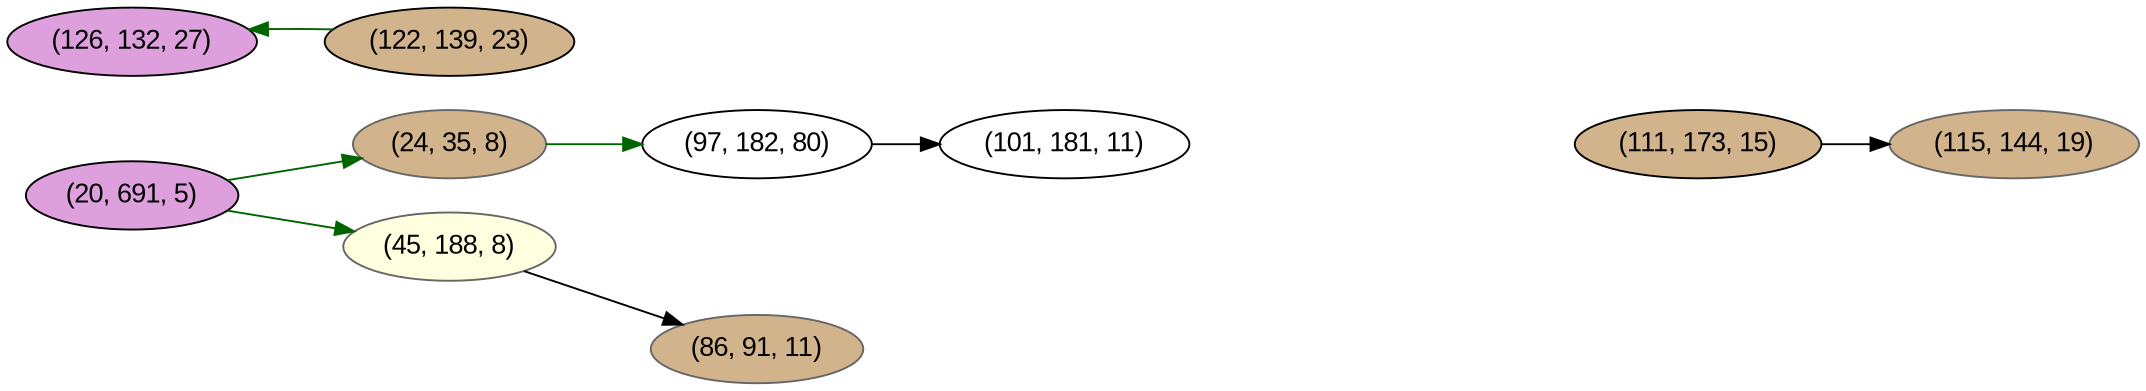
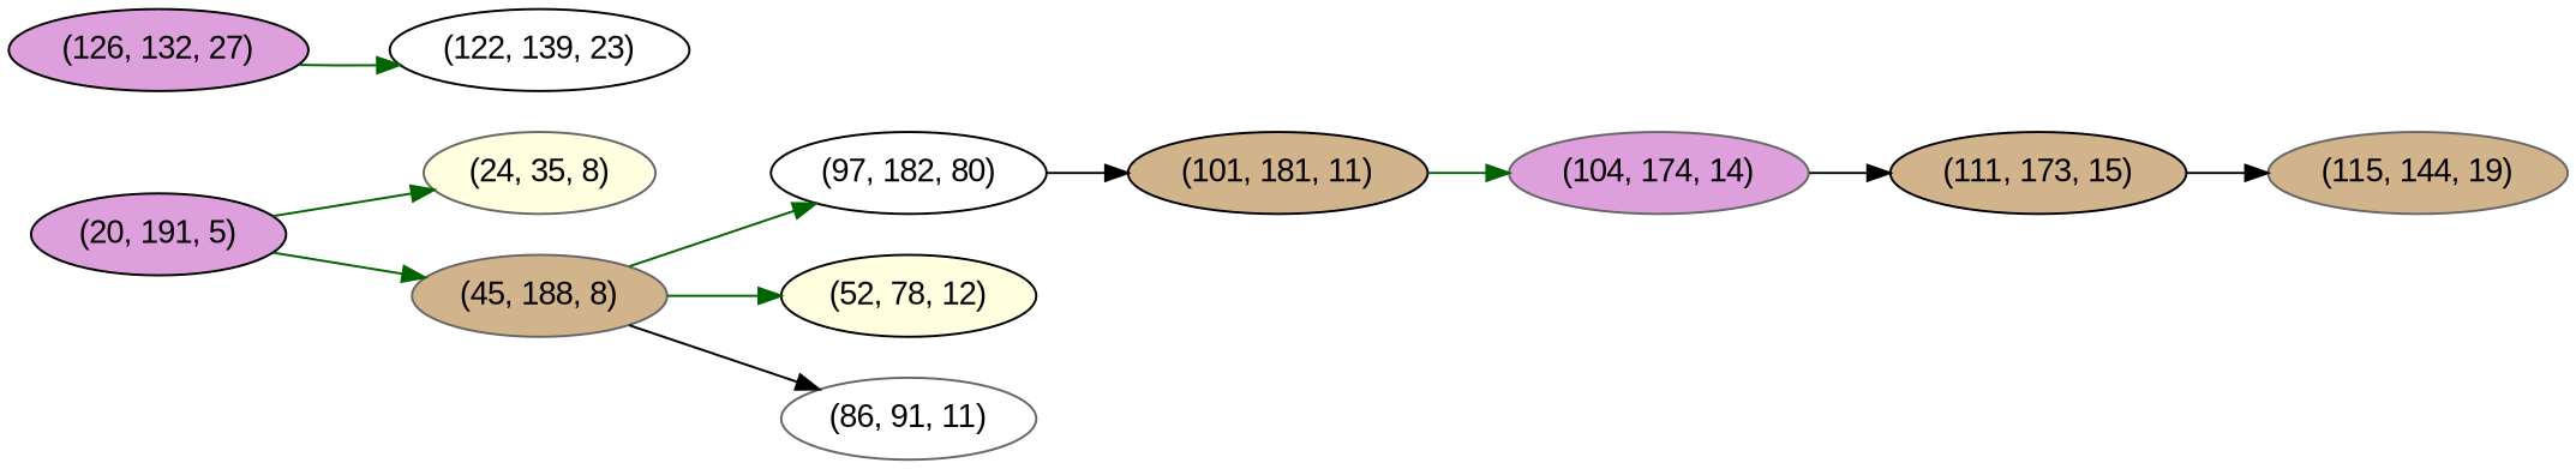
  digraph {
    fontname="Liberation Sans"
    rankdir=LR
    node [color=black fillcolor=tan fontname="Liberation Sans" style=filled]
    edge [color=darkgreen fontname="Liberation Sans"]
-   "(20, 191, 5)" [fillcolor=plum label="(20, 691, 5)"]
-   "(24, 35, 8)" [color=gray40]
-   "(45, 188, 8)" [color=gray40 fillcolor=lightyellow]
-   "(86, 91, 11)" [color=gray40]
+   "(20, 191, 5)" [fillcolor=plum]
+   "(24, 35, 8)" [color=gray40 fillcolor=lightyellow]
+   "(45, 188, 8)" [color=gray40]
+   "(52, 78, 12)" [fillcolor=lightyellow]
+   "(86, 91, 11)" [color=gray40 fillcolor=white]
    n6 [fillcolor=white label="(97, 182, 80)"]
-   "(101, 181, 11)" [fillcolor=white]
+   "(101, 181, 11)"
+   "(104, 174, 14)" [color=gray40 fillcolor=plum]
    "(111, 173, 15)"
    "(115, 144, 19)" [color=gray40]
    "(126, 132, 27)" [fillcolor=plum]
-   "(122, 139, 23)"
+   "(122, 139, 23)" [fillcolor=white]
    "(20, 191, 5)" -> "(24, 35, 8)"
    "(20, 191, 5)" -> "(45, 188, 8)"
+   "(45, 188, 8)" -> "(52, 78, 12)"
    "(45, 188, 8)" -> "(86, 91, 11)" [color=black]
-   "(24, 35, 8)" -> n6
+   "(45, 188, 8)" -> n6
    n6 -> "(101, 181, 11)" [color=black]
+   "(101, 181, 11)" -> "(104, 174, 14)"
+   "(104, 174, 14)" -> "(111, 173, 15)" [color=black]
    "(111, 173, 15)" -> "(115, 144, 19)" [color=black]
-   "(122, 139, 23)" -> "(126, 132, 27)"
+   "(126, 132, 27)" -> "(122, 139, 23)"
  }
